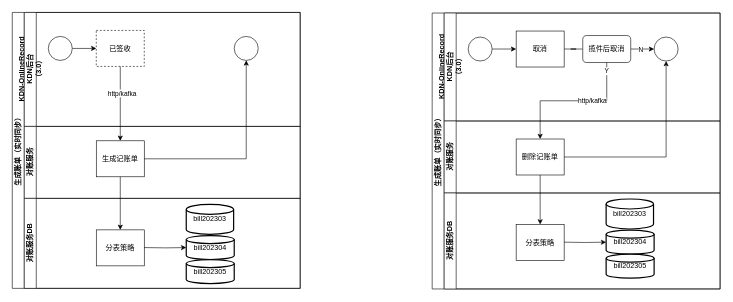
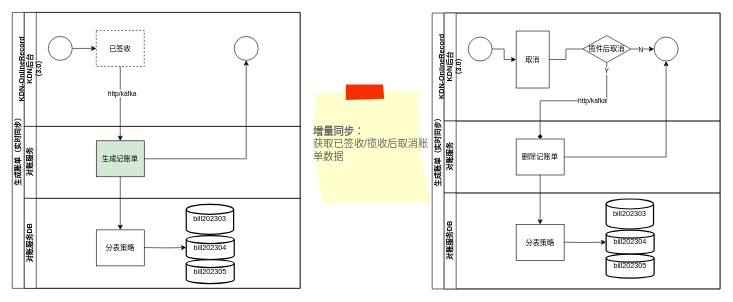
  <mxCell id="0" />
  <mxCell id="1" parent="0" />
  <mxCell id="2" value="生成账单（实时同步）" style="swimlane;html=1;childLayout=stackLayout;resizeParent=1;resizeParentMax=0;horizontal=0;startSize=20;horizontalStack=0;" parent="1" vertex="1"><mxGeometry x="20" y="20" width="480" height="460" as="geometry" /></mxCell>
  <mxCell id="3" value="KDN-OnlineRecord&lt;br&gt;KDN后台&lt;br&gt;（3.0）" style="swimlane;html=1;startSize=20;horizontal=0;" parent="2" vertex="1"><mxGeometry x="20" width="460" height="190" as="geometry"><mxRectangle x="20" width="760" height="60" as="alternateBounds" /></mxGeometry></mxCell>
  <mxCell id="4" value="" style="edgeStyle=orthogonalEdgeStyle;rounded=0;orthogonalLoop=1;jettySize=auto;html=1;" parent="3" source="5" target="6" edge="1"><mxGeometry relative="1" as="geometry" /></mxCell>
  <mxCell id="5" value="" style="ellipse;whiteSpace=wrap;html=1;" parent="3" vertex="1"><mxGeometry x="40" y="40" width="40" height="40" as="geometry" /></mxCell>
  <mxCell id="6" value="已签收" style="rounded=0;whiteSpace=wrap;html=1;fontFamily=Helvetica;fontSize=12;fontColor=#000000;align=center;dashed=1;" parent="3" vertex="1"><mxGeometry x="120" y="30" width="80" height="60" as="geometry" /></mxCell>
  <mxCell id="7" value="" style="ellipse;whiteSpace=wrap;html=1;" parent="3" vertex="1"><mxGeometry x="350" y="40" width="40" height="40" as="geometry" /></mxCell>
  <mxCell id="8" value="对账服务" style="swimlane;html=1;startSize=20;horizontal=0;" parent="2" vertex="1"><mxGeometry x="20" y="190" width="460" height="120" as="geometry" /></mxCell>
- <mxCell id="9" value="生成记账单" style="rounded=0;whiteSpace=wrap;html=1;fontFamily=Helvetica;fontSize=12;fontColor=#000000;align=center;" parent="8" vertex="1"><mxGeometry x="120" y="24" width="80" height="60" as="geometry" /></mxCell>
+ <mxCell id="9" value="生成记账单" style="rounded=0;whiteSpace=wrap;html=1;fontFamily=Helvetica;fontSize=12;fontColor=#000000;align=center;fillColor=#d5e8d4;" parent="8" vertex="1"><mxGeometry x="120" y="24" width="80" height="60" as="geometry" /></mxCell>
  <mxCell id="10" value="对账服务DB" style="swimlane;html=1;startSize=20;horizontal=0;" parent="2" vertex="1"><mxGeometry x="20" y="310" width="460" height="150" as="geometry" /></mxCell>
  <mxCell id="11" value="bill202303" style="strokeWidth=2;html=1;shape=mxgraph.flowchart.database;whiteSpace=wrap;" parent="10" vertex="1"><mxGeometry x="270" y="10" width="79" height="50" as="geometry" /></mxCell>
  <mxCell id="12" value="bill202304" style="strokeWidth=2;html=1;shape=mxgraph.flowchart.database;whiteSpace=wrap;" parent="10" vertex="1"><mxGeometry x="270" y="62" width="80" height="40" as="geometry" /></mxCell>
  <mxCell id="13" value="bill202305" style="strokeWidth=2;html=1;shape=mxgraph.flowchart.database;whiteSpace=wrap;" parent="10" vertex="1"><mxGeometry x="270" y="102" width="80" height="40" as="geometry" /></mxCell>
  <mxCell id="14" value="分表策略" style="rounded=0;whiteSpace=wrap;html=1;fontFamily=Helvetica;fontSize=12;fontColor=#000000;align=center;" parent="10" vertex="1"><mxGeometry x="120" y="52.5" width="80" height="60" as="geometry" /></mxCell>
  <mxCell id="15" value="" style="edgeStyle=orthogonalEdgeStyle;rounded=0;orthogonalLoop=1;jettySize=auto;html=1;endArrow=classic;endFill=1;entryX=0;entryY=0.5;entryDx=0;entryDy=0;entryPerimeter=0;" parent="10" target="12" edge="1"><mxGeometry relative="1" as="geometry"><mxPoint x="200" y="82" as="sourcePoint" /><mxPoint x="240" y="82" as="targetPoint" /></mxGeometry></mxCell>
  <mxCell id="16" style="edgeStyle=orthogonalEdgeStyle;rounded=0;orthogonalLoop=1;jettySize=auto;html=1;endArrow=classic;endFill=1;entryX=0.5;entryY=0;entryDx=0;entryDy=0;exitX=0.5;exitY=1;exitDx=0;exitDy=0;" parent="2" source="6" target="9" edge="1"><mxGeometry relative="1" as="geometry"><mxPoint x="310" y="210" as="sourcePoint" /><mxPoint x="310" y="270" as="targetPoint" /></mxGeometry></mxCell>
  <mxCell id="17" value="http/kafka" style="edgeLabel;html=1;align=center;verticalAlign=middle;resizable=0;points=[];" parent="16" vertex="1" connectable="0"><mxGeometry x="-0.292" y="2" relative="1" as="geometry"><mxPoint as="offset" /></mxGeometry></mxCell>
  <mxCell id="18" value="" style="edgeStyle=orthogonalEdgeStyle;rounded=0;orthogonalLoop=1;jettySize=auto;html=1;endArrow=classic;endFill=1;exitX=0.5;exitY=1;exitDx=0;exitDy=0;entryX=0.5;entryY=0;entryDx=0;entryDy=0;" parent="2" source="9" target="14" edge="1"><mxGeometry relative="1" as="geometry"><mxPoint x="170" y="290" as="sourcePoint" /><mxPoint x="230" y="290" as="targetPoint" /><Array as="points" /></mxGeometry></mxCell>
  <mxCell id="19" value="" style="edgeStyle=orthogonalEdgeStyle;rounded=0;orthogonalLoop=1;jettySize=auto;html=1;endArrow=classic;endFill=1;entryX=0.5;entryY=1;entryDx=0;entryDy=0;" parent="2" source="9" target="7" edge="1"><mxGeometry relative="1" as="geometry"><mxPoint x="280" y="244" as="targetPoint" /></mxGeometry></mxCell>
  <mxCell id="20" value="生成账单（实时同步）" style="swimlane;html=1;childLayout=stackLayout;resizeParent=1;resizeParentMax=0;horizontal=0;startSize=20;horizontalStack=0;" parent="1" vertex="1"><mxGeometry x="720" y="21" width="480" height="460" as="geometry" /></mxCell>
  <mxCell id="21" value="KDN-OnlineRecord&lt;br&gt;KDN后台&lt;br&gt;（3.0）" style="swimlane;html=1;startSize=20;horizontal=0;" parent="20" vertex="1"><mxGeometry x="20" width="460" height="180" as="geometry"><mxRectangle x="20" width="760" height="60" as="alternateBounds" /></mxGeometry></mxCell>
  <mxCell id="22" value="" style="edgeStyle=orthogonalEdgeStyle;rounded=0;orthogonalLoop=1;jettySize=auto;html=1;" parent="21" source="23" target="25" edge="1"><mxGeometry relative="1" as="geometry" /></mxCell>
  <mxCell id="23" value="" style="ellipse;whiteSpace=wrap;html=1;" parent="21" vertex="1"><mxGeometry x="40" y="40" width="40" height="40" as="geometry" /></mxCell>
  <mxCell id="24" value="" style="edgeStyle=orthogonalEdgeStyle;rounded=0;orthogonalLoop=1;jettySize=auto;html=1;endArrow=none;" parent="21" source="25" target="29" edge="1"><mxGeometry relative="1" as="geometry" /></mxCell>
- <mxCell id="25" value="取消" style="rounded=0;whiteSpace=wrap;html=1;fontFamily=Helvetica;fontSize=12;fontColor=#000000;align=center;" parent="21" vertex="1"><mxGeometry x="120" y="30" width="80" height="60" as="geometry" /></mxCell>
+ <mxCell id="25" value="取消" style="rounded=0;whiteSpace=wrap;html=1;fontFamily=Helvetica;fontSize=12;fontColor=#000000;align=center;" parent="21" vertex="1"><mxGeometry x="120" y="30" width="55" height="95" as="geometry" /></mxCell>
  <mxCell id="26" value="" style="ellipse;whiteSpace=wrap;html=1;" parent="21" vertex="1"><mxGeometry x="350" y="40" width="40" height="40" as="geometry" /></mxCell>
  <mxCell id="27" style="edgeStyle=orthogonalEdgeStyle;rounded=0;orthogonalLoop=1;jettySize=auto;html=1;exitX=1;exitY=0.5;exitDx=0;exitDy=0;entryX=0;entryY=0.5;entryDx=0;entryDy=0;" parent="21" source="29" target="26" edge="1"><mxGeometry relative="1" as="geometry" /></mxCell>
  <mxCell id="28" value="N" style="edgeLabel;html=1;align=center;verticalAlign=middle;resizable=0;points=[];" parent="27" vertex="1" connectable="0"><mxGeometry x="-0.2" relative="1" as="geometry"><mxPoint as="offset" /></mxGeometry></mxCell>
- <mxCell id="29" value="揽件后取消" style="whiteSpace=wrap;html=1;fontColor=#000000;rounded=1;" parent="21" vertex="1"><mxGeometry x="231" y="37.5" width="80" height="45" as="geometry" /></mxCell>
+ <mxCell id="29" value="揽件后取消" style="rhombus;whiteSpace=wrap;html=1;fontColor=#000000;rounded=0;" parent="21" vertex="1"><mxGeometry x="231" y="37.5" width="80" height="45" as="geometry" /></mxCell>
  <mxCell id="30" value="对账服务" style="swimlane;html=1;startSize=20;horizontal=0;" parent="20" vertex="1"><mxGeometry x="20" y="180" width="460" height="120" as="geometry" /></mxCell>
  <mxCell id="31" value="删除记账单" style="rounded=0;whiteSpace=wrap;html=1;fontFamily=Helvetica;fontSize=12;fontColor=#000000;align=center;" parent="30" vertex="1"><mxGeometry x="120" y="30" width="80" height="60" as="geometry" /></mxCell>
  <mxCell id="32" value="对账服务DB" style="swimlane;html=1;startSize=20;horizontal=0;" parent="20" vertex="1"><mxGeometry x="20" y="300" width="460" height="160" as="geometry" /></mxCell>
  <mxCell id="33" value="bill202303" style="strokeWidth=2;html=1;shape=mxgraph.flowchart.database;whiteSpace=wrap;" parent="32" vertex="1"><mxGeometry x="270" y="10" width="79" height="50" as="geometry" /></mxCell>
  <mxCell id="34" value="bill202304" style="strokeWidth=2;html=1;shape=mxgraph.flowchart.database;whiteSpace=wrap;" parent="32" vertex="1"><mxGeometry x="270" y="62" width="80" height="40" as="geometry" /></mxCell>
  <mxCell id="35" value="bill202305" style="strokeWidth=2;html=1;shape=mxgraph.flowchart.database;whiteSpace=wrap;" parent="32" vertex="1"><mxGeometry x="270" y="102" width="80" height="40" as="geometry" /></mxCell>
  <mxCell id="36" value="分表策略" style="rounded=0;whiteSpace=wrap;html=1;fontFamily=Helvetica;fontSize=12;fontColor=#000000;align=center;" parent="32" vertex="1"><mxGeometry x="120" y="52.5" width="80" height="60" as="geometry" /></mxCell>
  <mxCell id="37" value="" style="edgeStyle=orthogonalEdgeStyle;rounded=0;orthogonalLoop=1;jettySize=auto;html=1;endArrow=classic;endFill=1;entryX=0;entryY=0.5;entryDx=0;entryDy=0;entryPerimeter=0;" parent="32" target="34" edge="1"><mxGeometry relative="1" as="geometry"><mxPoint x="200" y="82" as="sourcePoint" /><mxPoint x="240" y="82" as="targetPoint" /></mxGeometry></mxCell>
  <mxCell id="38" value="" style="edgeStyle=orthogonalEdgeStyle;rounded=0;orthogonalLoop=1;jettySize=auto;html=1;endArrow=classic;endFill=1;exitX=0.5;exitY=1;exitDx=0;exitDy=0;entryX=0.5;entryY=0;entryDx=0;entryDy=0;" parent="20" source="31" target="36" edge="1"><mxGeometry relative="1" as="geometry"><mxPoint x="170" y="290" as="sourcePoint" /><mxPoint x="230" y="290" as="targetPoint" /><Array as="points" /></mxGeometry></mxCell>
  <mxCell id="39" value="" style="edgeStyle=orthogonalEdgeStyle;rounded=0;orthogonalLoop=1;jettySize=auto;html=1;endArrow=classic;endFill=1;entryX=0.5;entryY=1;entryDx=0;entryDy=0;" parent="20" source="31" target="26" edge="1"><mxGeometry relative="1" as="geometry"><mxPoint x="280" y="244" as="targetPoint" /></mxGeometry></mxCell>
- <mxCell id="40" style="edgeStyle=orthogonalEdgeStyle;rounded=0;orthogonalLoop=1;jettySize=auto;html=1;exitX=0.5;exitY=1;exitDx=0;exitDy=0;entryX=0.5;entryY=0;entryDx=0;entryDy=0;" parent="20" source="29" target="31" edge="1"><mxGeometry relative="1" as="geometry" /></mxCell>
+ <mxCell id="40" style="edgeStyle=orthogonalEdgeStyle;rounded=0;orthogonalLoop=1;jettySize=auto;html=1;exitX=0.5;exitY=1;exitDx=0;exitDy=0;entryX=0.5;entryY=0;entryDx=0;entryDy=0;endArrow=diamond;" parent="20" source="29" target="31" edge="1"><mxGeometry relative="1" as="geometry" /></mxCell>
  <mxCell id="41" value="http/kafka" style="edgeLabel;html=1;align=center;verticalAlign=middle;resizable=0;points=[];" parent="40" vertex="1" connectable="0"><mxGeometry x="-0.259" relative="1" as="geometry"><mxPoint as="offset" /></mxGeometry></mxCell>
  <mxCell id="42" value="Y" style="edgeLabel;html=1;align=center;verticalAlign=middle;resizable=0;points=[];" parent="40" vertex="1" connectable="0"><mxGeometry x="-0.883" y="-1" relative="1" as="geometry"><mxPoint as="offset" /></mxGeometry></mxCell>
+ <mxCell id="43" value="&lt;div style=&quot;&quot;&gt;&lt;span style=&quot;background-color: initial;&quot;&gt;&lt;b&gt;增量同步：&lt;/b&gt;&lt;/span&gt;&lt;/div&gt;获取已签收/揽收后取消账单数据" style="strokeWidth=1;shadow=0;dashed=0;align=left;html=1;shape=mxgraph.mockup.text.stickyNote2;fontColor=#666666;mainText=;fontSize=17;whiteSpace=wrap;fillColor=#ffffcc;strokeColor=#F62E00;" parent="1" vertex="1"><mxGeometry x="520" y="140" width="200" height="200" as="geometry" /></mxCell>
